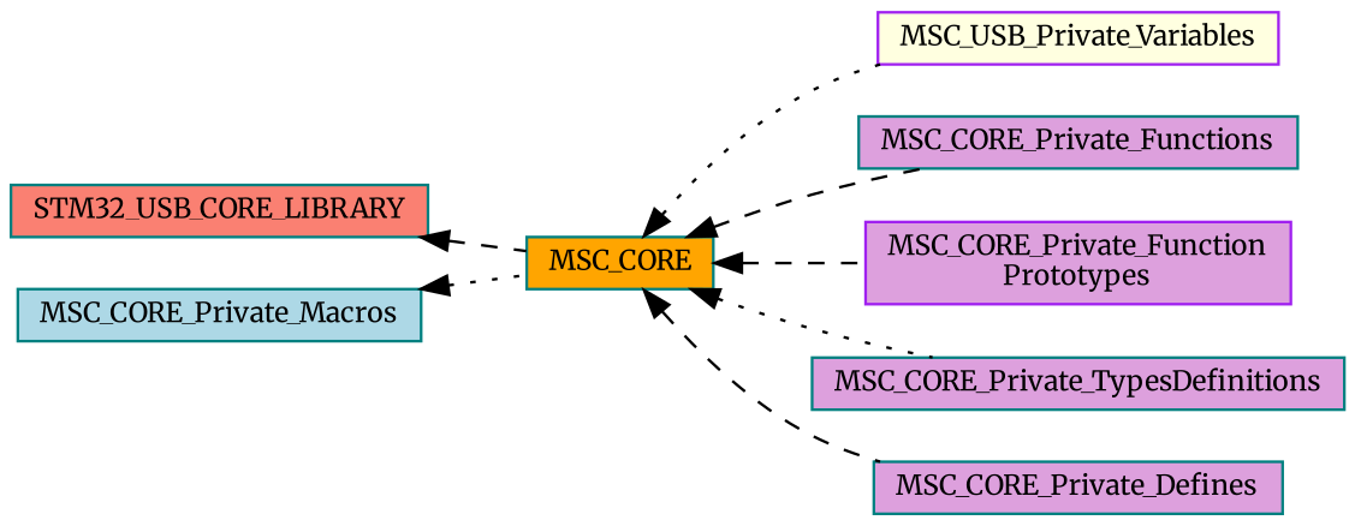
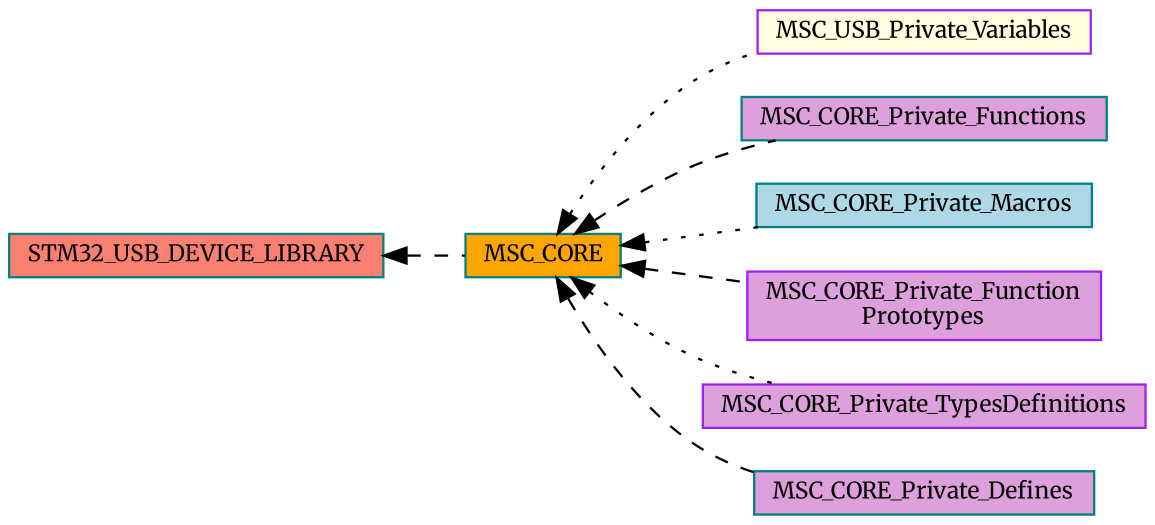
  digraph {
    fontname=Merriweather
    rankdir=LR
    node [color=teal fillcolor=plum fontname=Merriweather fontsize=10 shape=record style=filled]
    edge [dir=back fontname=Merriweather fontsize=10 labelfontname=Helvetica labelfontsize=10 shape=plaintext style=dashed]
-   n1 [fillcolor=salmon height=0.2 label=STM32_USB_CORE_LIBRARY width=0.4]
+   n1 [fillcolor=salmon height=0.2 label=STM32_USB_DEVICE_LIBRARY width=0.4]
    n2 [fillcolor=orange fontcolor=black height=0.2 label=MSC_CORE width=0.4]
    n3 [color=purple fillcolor=lightyellow height=0.2 label=MSC_USB_Private_Variables width=0.4]
    n4 [height=0.2 label=MSC_CORE_Private_Functions width=0.4]
    n5 [fillcolor=lightblue height=0.2 label=MSC_CORE_Private_Macros width=0.4]
    n6 [color=purple height=0.2 label="MSC_CORE_Private_Function\lPrototypes" width=0.4]
-   n7 [height=0.2 label=MSC_CORE_Private_TypesDefinitions width=0.4]
+   n7 [color=purple height=0.2 label=MSC_CORE_Private_TypesDefinitions width=0.4]
    n8 [height=0.2 label=MSC_CORE_Private_Defines width=0.4]
    n1 -> n2
    n2 -> n3 [style=dotted]
    n2 -> n4
-   n5 -> n2 [style=dotted]
+   n2 -> n5 [style=dotted]
    n2 -> n6
    n2 -> n7 [style=dotted]
    n2 -> n8
  }
